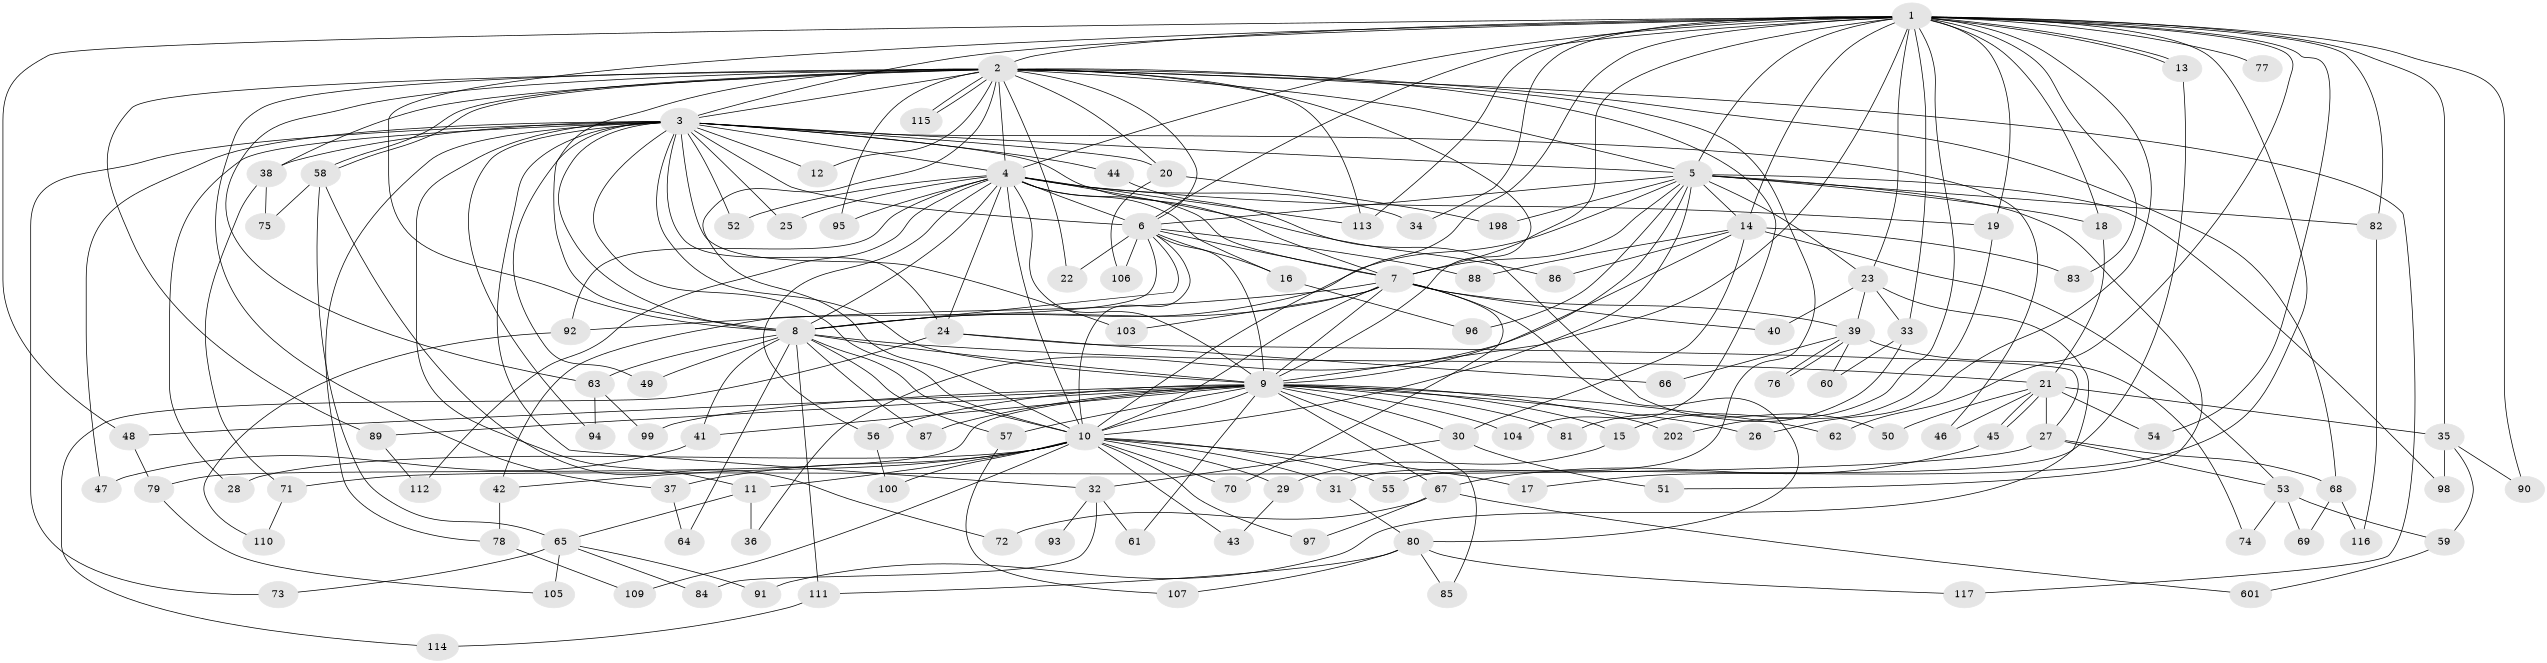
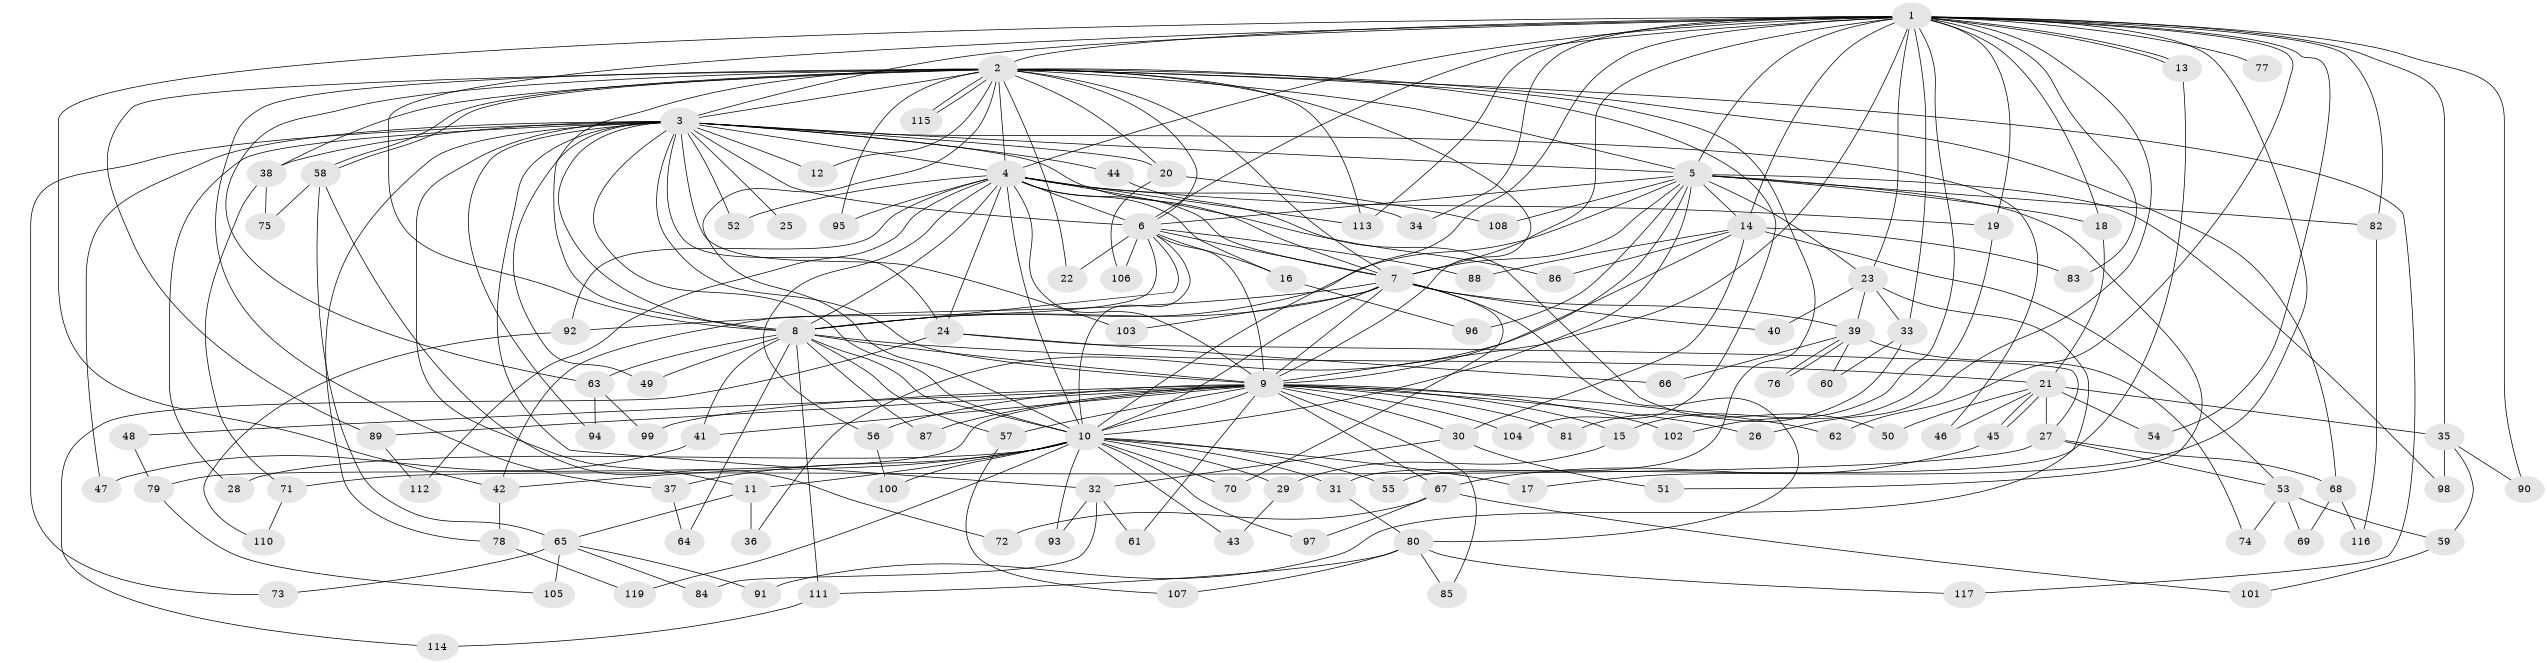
  graph {
    node [color=gray90 style=filled]
    1
    2
    3
    4
    5
    6
    7
    8
    9
    10
    13
    14
    15
    17
    18
    19
    23
    26
    33
    34
    35
    48
    54
    62
    77
    82
    83
    90
    113
    12
    20
    22
    31
    37
    38
    58
    63
    68
    89
    95
    104
    115
    117
    11
    24
    25
    28
    32
    44
    46
    47
    49
    52
    73
    78
    94
    103
    16
    56
    86
    92
    112
    51
    96
    98
-   108 [label=198]
+   108
    42
    88
    106
    39
    40
    70
    80
    21
    41
    57
    64
    87
    111
    30
    61
    67
    79
    81
    85
    99
-   102 [label=202]
+   102
    29
    43
    55
    93
    97
    100
-   109
+   109 [label=119]
    36
    53
    91
    60
    59
    116
    71
    75
    65
    72
    69
    27
    66
    114
    84
    50
    110
    74
    76
    107
    45
-   101 [label=601]
+   101
    105
    1 -- 2
    1 -- 3
    1 -- 4
    1 -- 5
    1 -- 6
    1 -- 7
    1 -- 8
    1 -- 9
    1 -- 10
    1 -- 13
    1 -- 13
    1 -- 14
    1 -- 15
    1 -- 17
    1 -- 18
    1 -- 19
    1 -- 23
    1 -- 26
    1 -- 33
    1 -- 34
    1 -- 35
-   1 -- 48
+   1 -- 42
    1 -- 54
    1 -- 62
    1 -- 77
    1 -- 82
    1 -- 83
    1 -- 90
    1 -- 113
    2 -- 3
    2 -- 4
    2 -- 5
    2 -- 6
+   2 -- 7
    2 -- 8
    2 -- 9
    2 -- 10
    2 -- 113
    2 -- 12
    2 -- 20
    2 -- 22
    2 -- 31
    2 -- 37
    2 -- 38
    2 -- 58
    2 -- 58
    2 -- 63
    2 -- 68
    2 -- 89
    2 -- 95
    2 -- 104
    2 -- 115
    2 -- 115
    2 -- 117
    3 -- 4
    3 -- 5
    3 -- 6
    3 -- 7
    3 -- 8
    3 -- 9
    3 -- 10
    3 -- 12
    3 -- 20
    3 -- 38
    3 -- 11
    3 -- 24
    3 -- 25
    3 -- 28
    3 -- 32
    3 -- 44
    3 -- 46
    3 -- 47
    3 -- 49
    3 -- 52
    3 -- 73
    3 -- 78
    3 -- 94
    3 -- 103
    4 -- 6
    4 -- 7
    4 -- 8
    4 -- 9
    4 -- 10
    4 -- 19
    4 -- 34
    4 -- 113
    4 -- 95
    4 -- 24
-   4 -- 25
    4 -- 52
    4 -- 16
    4 -- 56
    4 -- 86
    4 -- 92
    4 -- 112
    5 -- 6
    5 -- 7
    5 -- 8
    5 -- 9
    5 -- 10
    5 -- 14
    5 -- 18
    5 -- 23
    5 -- 82
    5 -- 51
    5 -- 96
    5 -- 98
    5 -- 108
    6 -- 7
    6 -- 8
    6 -- 9
    6 -- 10
    6 -- 22
    6 -- 16
    6 -- 42
    6 -- 88
    6 -- 106
    7 -- 8
    7 -- 9
    7 -- 10
    7 -- 103
    7 -- 92
    7 -- 39
    7 -- 40
    7 -- 70
    7 -- 80
    8 -- 9
    8 -- 10
    8 -- 63
    8 -- 49
    8 -- 21
    8 -- 41
    8 -- 57
    8 -- 64
    8 -- 87
    8 -- 111
    9 -- 10
    9 -- 15
    9 -- 26
    9 -- 48
    9 -- 62
    9 -- 89
    9 -- 104
    9 -- 56
    9 -- 41
    9 -- 57
    9 -- 87
    9 -- 30
    9 -- 61
    9 -- 67
    9 -- 79
    9 -- 81
    9 -- 85
    9 -- 99
    9 -- 102
    10 -- 17
    10 -- 31
    10 -- 37
    10 -- 11
    10 -- 28
    10 -- 42
    10 -- 70
    10 -- 29
    10 -- 43
    10 -- 55
+   10 -- 93
    10 -- 97
    10 -- 100
    10 -- 109
    13 -- 55
    14 -- 83
    14 -- 86
    14 -- 88
    14 -- 30
    14 -- 36
    14 -- 53
    15 -- 29
    18 -- 21
    19 -- 102
    23 -- 33
    23 -- 39
    23 -- 40
    23 -- 91
    33 -- 81
    33 -- 60
    35 -- 90
    35 -- 98
    35 -- 59
    48 -- 79
    82 -- 116
    20 -- 108
    20 -- 106
    31 -- 80
    37 -- 64
    38 -- 71
    38 -- 75
    58 -- 75
    58 -- 65
    58 -- 72
    63 -- 94
    63 -- 99
    68 -- 116
    68 -- 69
    89 -- 112
    11 -- 36
    11 -- 65
    24 -- 27
    24 -- 66
    24 -- 114
    32 -- 61
    32 -- 93
    32 -- 84
    44 -- 50
    78 -- 109
    16 -- 96
    56 -- 100
    92 -- 110
    42 -- 78
    39 -- 60
    39 -- 66
    39 -- 74
    39 -- 76
    39 -- 76
    80 -- 117
    80 -- 111
    80 -- 85
    80 -- 107
    21 -- 35
    21 -- 54
    21 -- 46
    21 -- 27
    21 -- 50
    21 -- 45
    21 -- 45
    41 -- 47
    57 -- 107
    111 -- 114
    30 -- 32
    30 -- 51
    67 -- 97
    67 -- 72
    67 -- 101
    79 -- 105
    29 -- 43
    53 -- 59
    53 -- 69
    53 -- 74
    59 -- 101
    71 -- 110
    65 -- 73
    65 -- 91
    65 -- 84
    65 -- 105
    27 -- 68
    27 -- 53
    27 -- 71
    45 -- 67
  }
